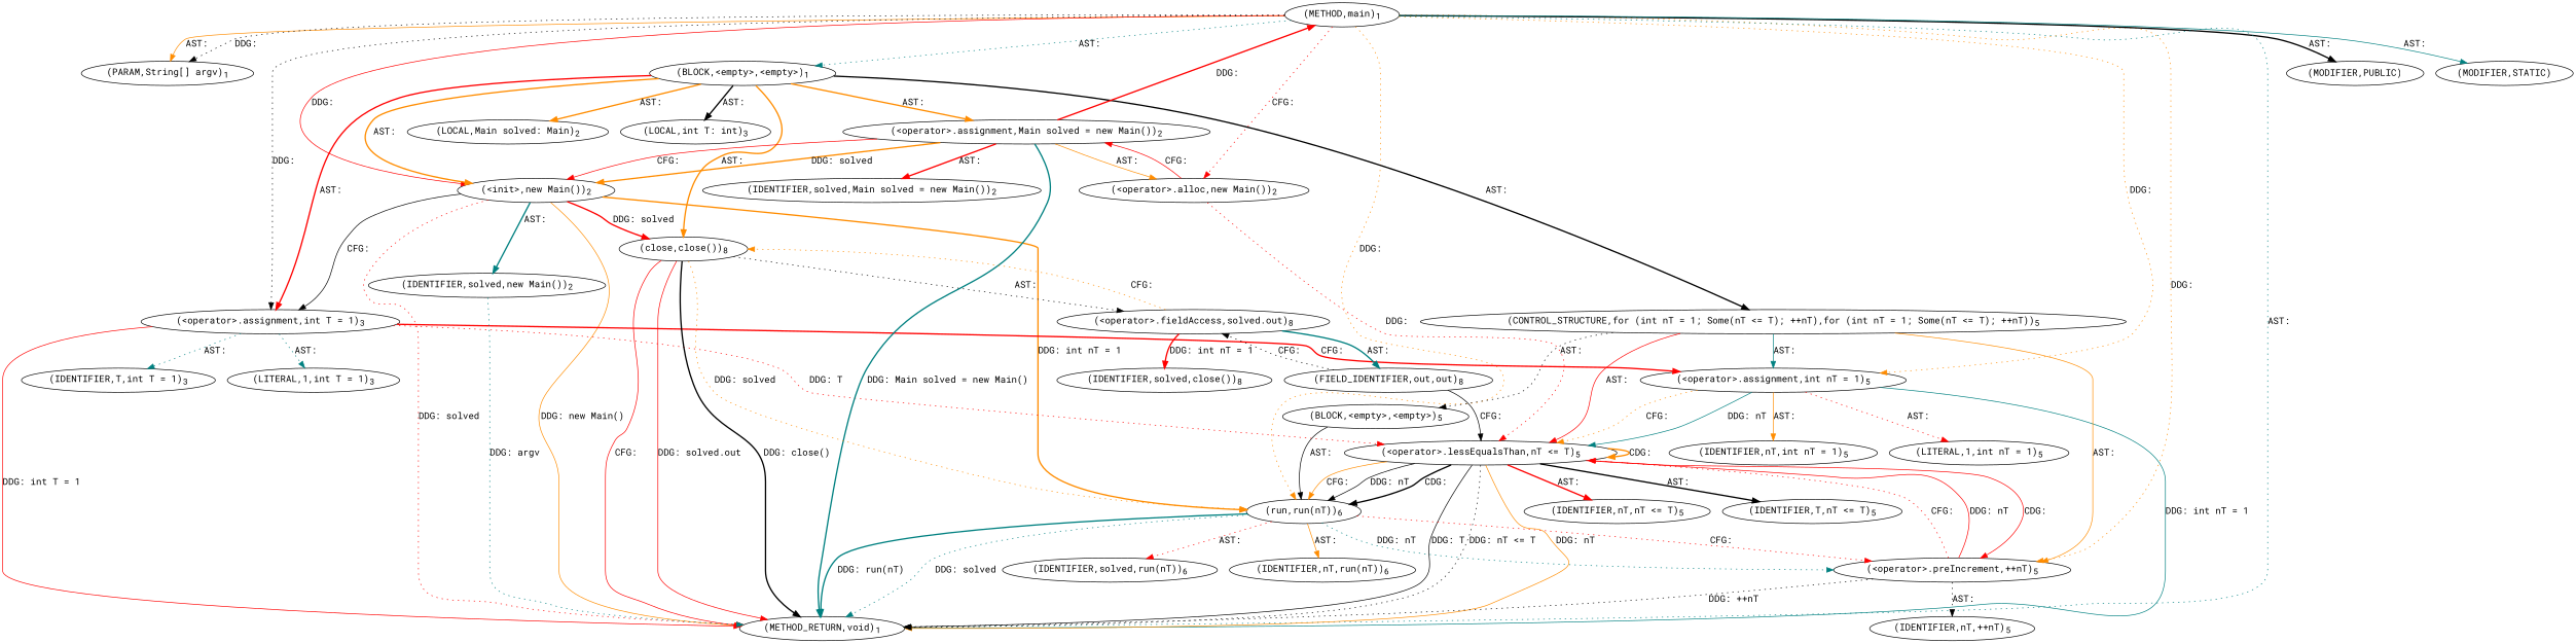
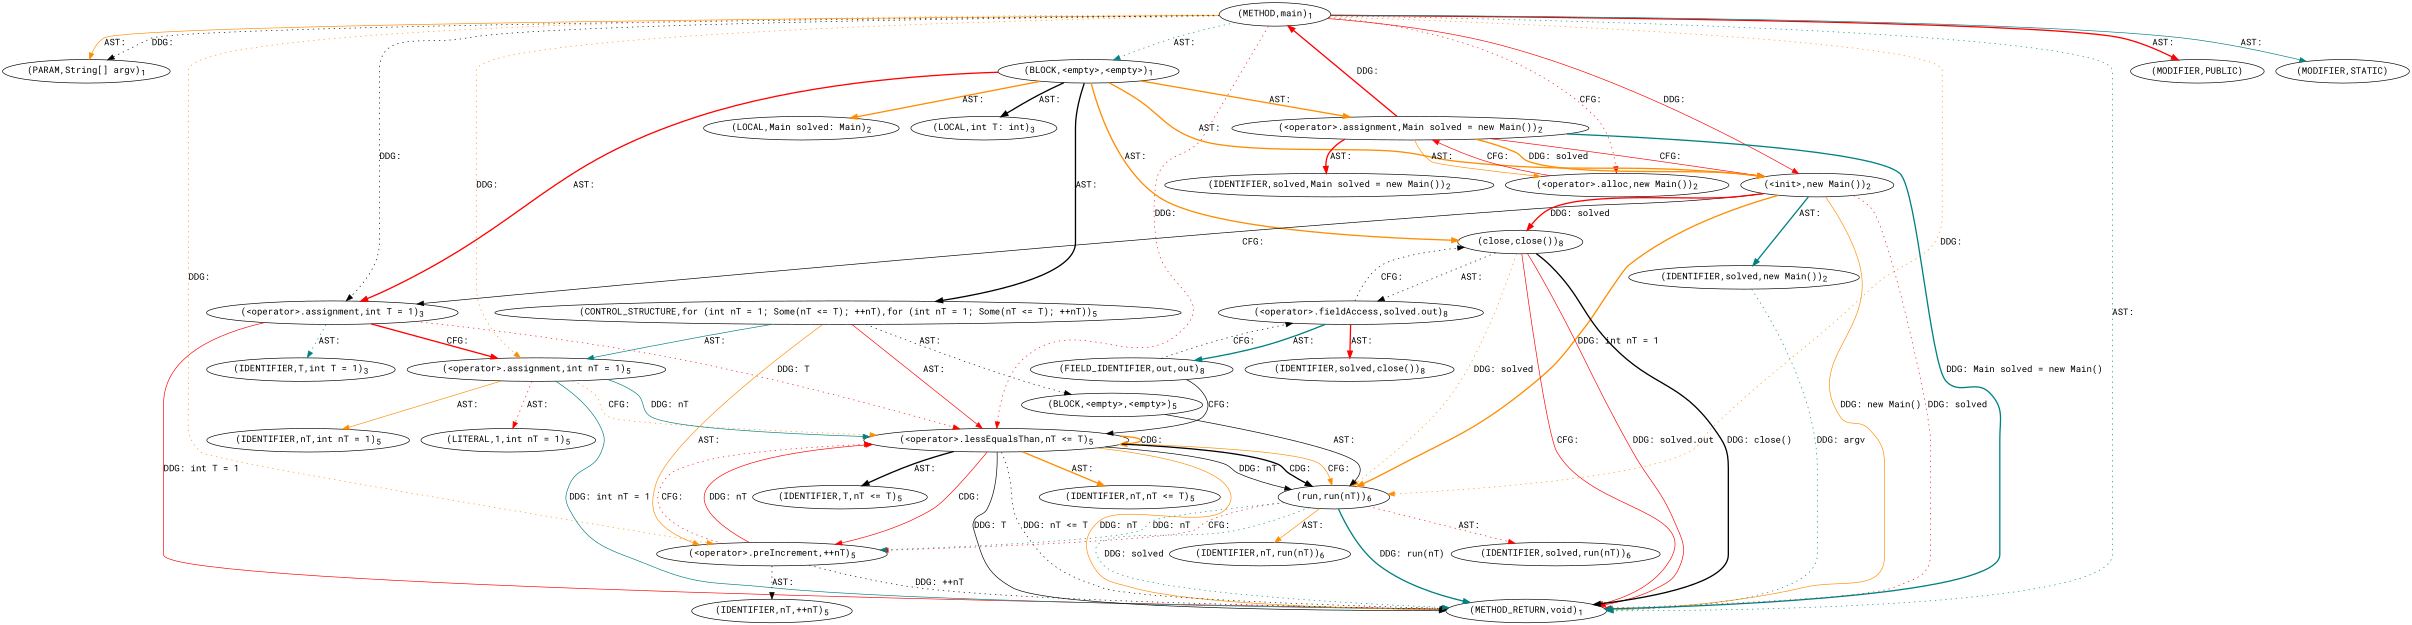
  digraph {
    fontname="Roboto Mono"
    node [fontname="Roboto Mono"]
    edge [color=red fontname="Roboto Mono" style=dotted]
    n1 [label=<(METHOD,main)<SUB>1</SUB>>]
    n2 [label=<(PARAM,String[] argv)<SUB>1</SUB>>]
    n3 [label=<(BLOCK,&lt;empty&gt;,&lt;empty&gt;)<SUB>1</SUB>>]
    n4 [label=<(&lt;operator&gt;.alloc,new Main())<SUB>2</SUB>>]
    n5 [label=<(&lt;init&gt;,new Main())<SUB>2</SUB>>]
    n6 [label=<(&lt;operator&gt;.assignment,int T = 1)<SUB>3</SUB>>]
    n7 [label=<(&lt;operator&gt;.assignment,int nT = 1)<SUB>5</SUB>>]
    n8 [label=<(&lt;operator&gt;.lessEqualsThan,nT &lt;= T)<SUB>5</SUB>>]
    n9 [label=<(&lt;operator&gt;.preIncrement,++nT)<SUB>5</SUB>>]
    n10 [label=<(run,run(nT))<SUB>6</SUB>>]
    n11 [label=<(MODIFIER,PUBLIC)>]
    n12 [label=<(MODIFIER,STATIC)>]
    n13 [label=<(METHOD_RETURN,void)<SUB>1</SUB>>]
    n14 [label=<(&lt;operator&gt;.assignment,Main solved = new Main())<SUB>2</SUB>>]
    n15 [label=<(LOCAL,Main solved: Main)<SUB>2</SUB>>]
    n16 [label=<(LOCAL,int T: int)<SUB>3</SUB>>]
    n17 [label=<(CONTROL_STRUCTURE,for (int nT = 1; Some(nT &lt;= T); ++nT),for (int nT = 1; Some(nT &lt;= T); ++nT))<SUB>5</SUB>>]
    n18 [label=<(close,close())<SUB>8</SUB>>]
    n19 [label=<(IDENTIFIER,solved,Main solved = new Main())<SUB>2</SUB>>]
    n20 [label=<(IDENTIFIER,solved,new Main())<SUB>2</SUB>>]
    n21 [label=<(IDENTIFIER,T,int T = 1)<SUB>3</SUB>>]
-   n22 [label=<(LITERAL,1,int T = 1)<SUB>3</SUB>>]
    n23 [label=<(IDENTIFIER,nT,int nT = 1)<SUB>5</SUB>>]
    n24 [label=<(LITERAL,1,int nT = 1)<SUB>5</SUB>>]
    n25 [label=<(IDENTIFIER,nT,nT &lt;= T)<SUB>5</SUB>>]
    n26 [label=<(IDENTIFIER,T,nT &lt;= T)<SUB>5</SUB>>]
    n27 [label=<(IDENTIFIER,nT,++nT)<SUB>5</SUB>>]
    n28 [label=<(IDENTIFIER,solved,run(nT))<SUB>6</SUB>>]
    n29 [label=<(IDENTIFIER,nT,run(nT))<SUB>6</SUB>>]
    n30 [label=<(BLOCK,&lt;empty&gt;,&lt;empty&gt;)<SUB>5</SUB>>]
    n31 [label=<(&lt;operator&gt;.fieldAccess,solved.out)<SUB>8</SUB>>]
    n32 [label=<(FIELD_IDENTIFIER,out,out)<SUB>8</SUB>>]
    n33 [label=<(IDENTIFIER,solved,close())<SUB>8</SUB>>]
    n1 -> n2 [color=darkorange label="AST: " style=solid]
    n1 -> n2 [color=black label="DDG: "]
    n1 -> n3 [color=teal label="AST: "]
    n1 -> n4 [label="CFG: "]
    n1 -> n5 [label="DDG: " style=solid]
    n1 -> n6 [color=black label="DDG: "]
    n1 -> n7 [color=darkorange label="DDG: "]
-   n4 -> n8 [label="DDG: "]
+   n1 -> n8 [label="DDG: "]
    n1 -> n9 [color=darkorange label="DDG: "]
    n1 -> n10 [color=darkorange label="DDG: "]
-   n1 -> n11 [color=black label="AST: " style=bold]
+   n1 -> n11 [label="AST: " style=bold]
    n1 -> n12 [color=teal label="AST: " style=solid]
    n1 -> n13 [color=teal label="AST: "]
    n3 -> n5 [color=darkorange label="AST: " style=bold]
    n3 -> n6 [label="AST: " style=bold]
    n3 -> n14 [color=darkorange label="AST: " style=bold]
    n3 -> n15 [color=darkorange label="AST: " style=bold]
    n3 -> n16 [color=black label="AST: " style=bold]
    n3 -> n17 [color=black label="AST: " style=bold]
    n3 -> n18 [color=darkorange label="AST: " style=bold]
    n4 -> n14 [label="CFG: " style=solid]
    n5 -> n6 [color=black label="CFG: " style=solid]
    n5 -> n10 [color=darkorange label="DDG: int nT = 1" style=bold]
    n5 -> n13 [label="DDG: solved"]
    n5 -> n13 [color=darkorange label="DDG: new Main()" style=solid]
    n5 -> n18 [label="DDG: solved" style=bold]
    n5 -> n20 [color=teal label="AST: " style=bold]
    n6 -> n7 [label="CFG: " style=bold]
    n6 -> n8 [label="DDG: T"]
    n6 -> n13 [label="DDG: int T = 1" style=solid]
    n6 -> n21 [color=teal label="AST: "]
-   n6 -> n22 [color=teal label="AST: "]
    n7 -> n8 [color=darkorange label="CFG: "]
    n7 -> n8 [color=teal label="DDG: nT" style=solid]
    n7 -> n13 [color=teal label="DDG: int nT = 1" style=solid]
    n7 -> n23 [color=darkorange label="AST: " style=solid]
    n7 -> n24 [label="AST: "]
    n8 -> n8 [color=darkorange label="CDG: " style=bold]
    n8 -> n9 [label="CDG: " style=solid]
    n8 -> n10 [color=darkorange label="CFG: " style=solid]
    n8 -> n10 [color=black label="DDG: nT" style=solid]
    n8 -> n10 [color=black label="CDG: " style=bold]
    n8 -> n13 [color=darkorange label="DDG: nT" style=solid]
    n8 -> n13 [color=black label="DDG: T" style=solid]
    n8 -> n13 [color=black label="DDG: nT &lt;= T"]
-   n8 -> n25 [label="AST: " style=bold]
+   n8 -> n25 [color=darkorange label="AST: " style=bold]
    n8 -> n26 [color=black label="AST: " style=bold]
    n9 -> n8 [label="CFG: "]
    n9 -> n8 [label="DDG: nT" style=solid]
    n9 -> n13 [color=black label="DDG: ++nT"]
    n9 -> n27 [color=black label="AST: "]
    n10 -> n9 [label="CFG: "]
    n10 -> n9 [color=teal label="DDG: nT"]
    n10 -> n13 [color=teal label="DDG: solved"]
    n10 -> n13 [color=teal label="DDG: run(nT)" style=bold]
    n10 -> n28 [label="AST: "]
    n10 -> n29 [color=darkorange label="AST: " style=solid]
    n14 -> n1 [label="DDG: " style=bold]
    n14 -> n4 [color=darkorange label="AST: " style=solid]
    n14 -> n5 [label="CFG: " style=solid]
    n14 -> n5 [color=darkorange label="DDG: solved" style=bold]
    n14 -> n13 [color=teal label="DDG: Main solved = new Main()" style=bold]
    n14 -> n19 [label="AST: " style=bold]
    n17 -> n7 [color=teal label="AST: " style=solid]
    n17 -> n8 [label="AST: " style=solid]
    n17 -> n9 [color=darkorange label="AST: " style=solid]
    n17 -> n30 [color=black label="AST: "]
    n18 -> n10 [color=darkorange label="DDG: solved"]
    n18 -> n13 [label="CFG: " style=solid]
    n18 -> n13 [label="DDG: solved.out" style=solid]
    n18 -> n13 [color=black label="DDG: close()" style=bold]
    n18 -> n31 [color=black label="AST: "]
    n20 -> n13 [color=teal label="DDG: argv"]
    n30 -> n10 [color=black label="AST: " style=solid]
-   n31 -> n18 [color=darkorange label="CFG: "]
+   n31 -> n18 [color=black label="CFG: "]
    n31 -> n32 [color=teal label="AST: " style=bold]
-   n31 -> n33 [label="DDG: int nT = 1" style=bold]
+   n31 -> n33 [label="AST: " style=bold]
    n32 -> n8 [color=black label="CFG: " style=solid]
    n32 -> n31 [color=black label="CFG: "]
  }
